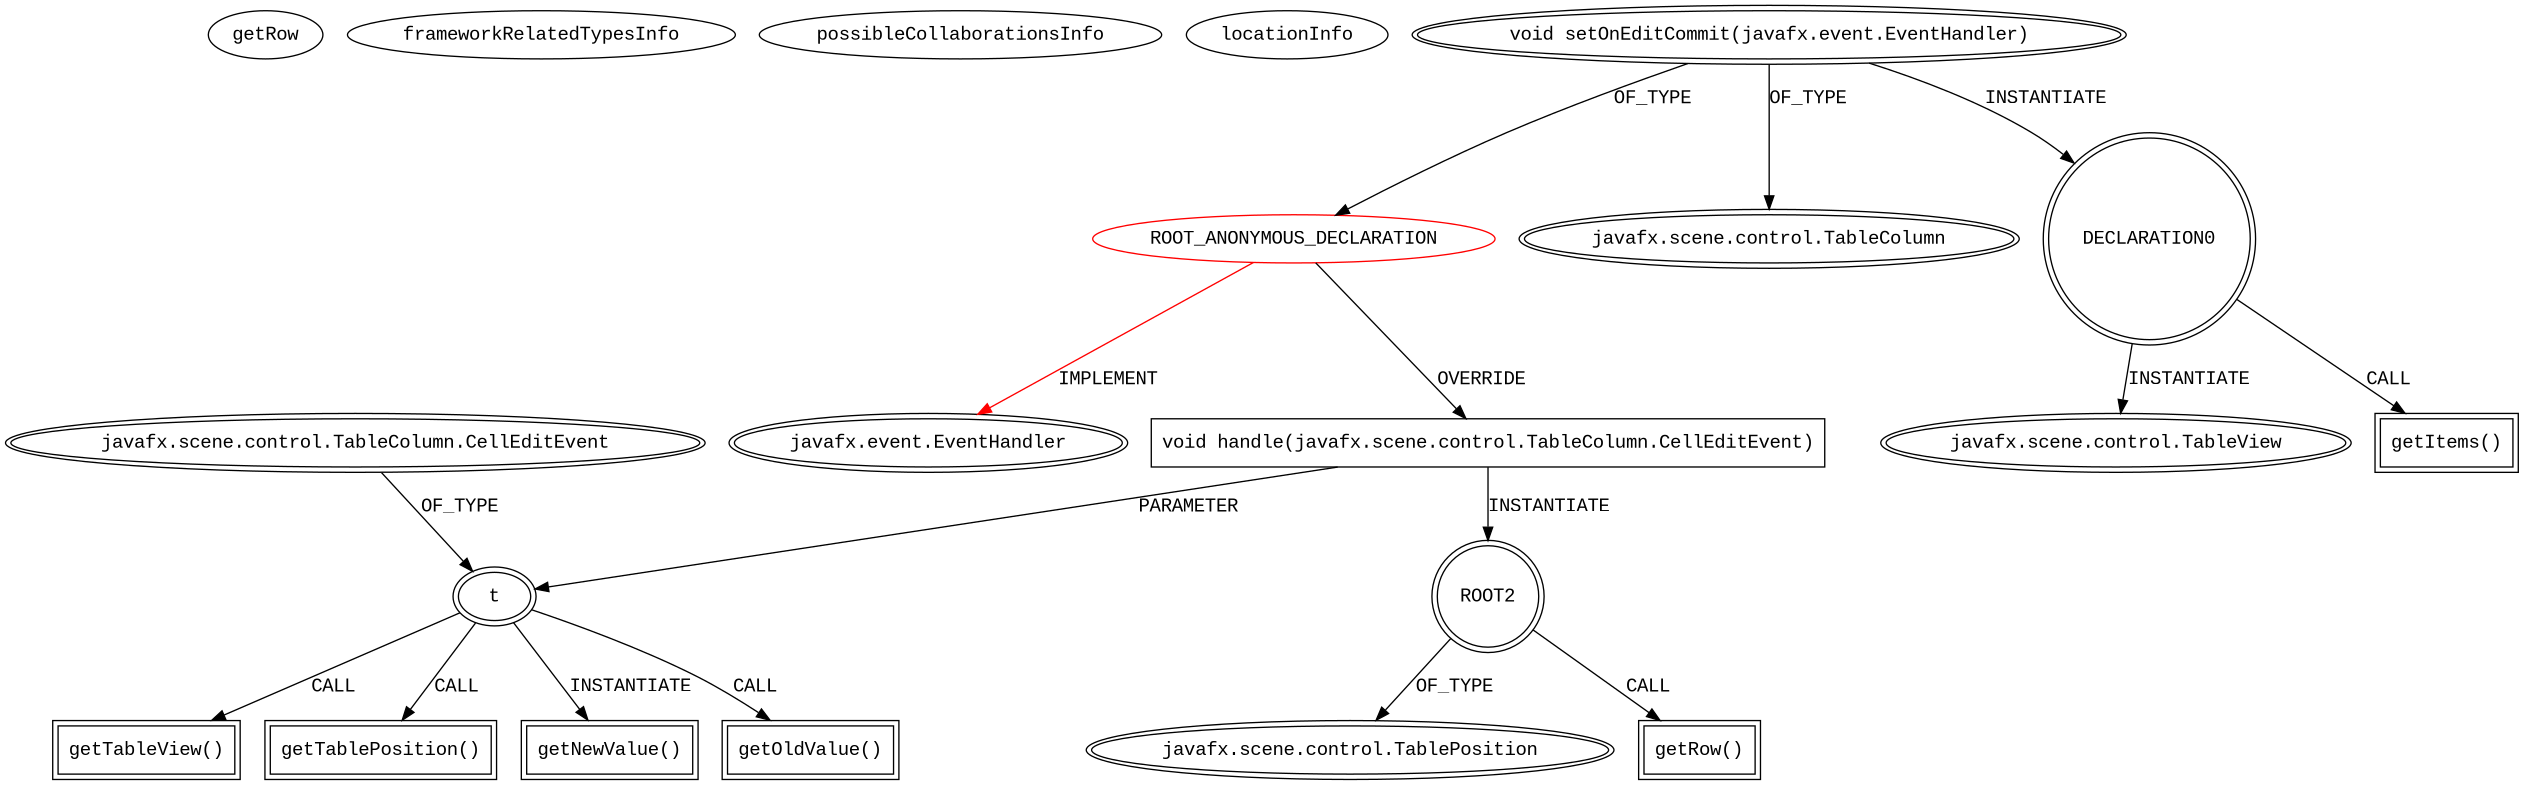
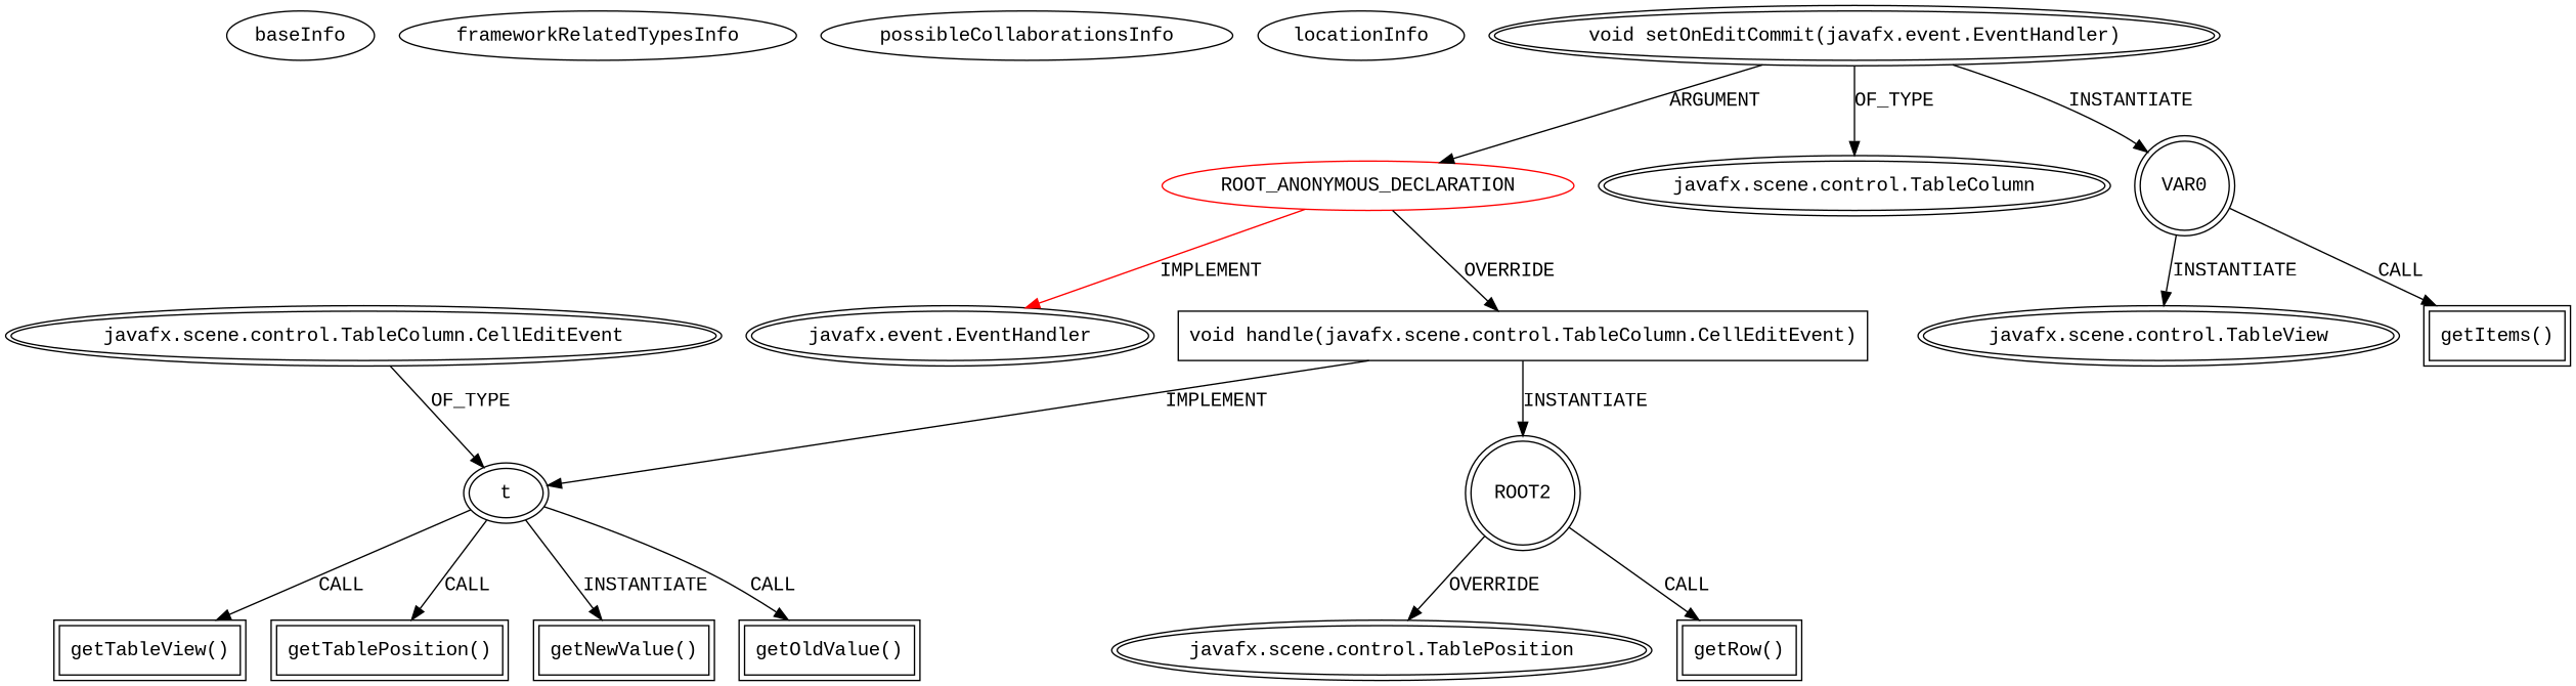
  digraph {
    fontname="Liberation Mono"
    node [fontname="Liberation Mono" isFrameworkType=true vertexType=INSIDE_CALL peripheries=2]
    edge [fontname="Liberation Mono"]
-   baseInfo [category=extension_graph graphId=709 isAnonymous=true possibleRelation=false label=getRow isFrameworkType="" vertexType="" peripheries=""]
+   baseInfo [category=extension_graph graphId=709 isAnonymous=true possibleRelation=false isFrameworkType="" vertexType="" peripheries=""]
    frameworkRelatedTypesInfo [0="javafx.event.EventHandler" isFrameworkType="" vertexType="" peripheries=""]
    possibleCollaborationsInfo [isFrameworkType="" vertexType="" peripheries=""]
    locationInfo [contextSignature="javafx.scene.control.TableView createTable()" filePath="/JoshRobertson-BFSim/BFSim-master/src/actor/Actor.java" graphId=709 projectName="JoshRobertson-BFSim" isFrameworkType="" vertexType="" peripheries=""]
    n5 [color=red isFrameworkType=false label=ROOT_ANONYMOUS_DECLARATION vertexType=ROOT_ANONYMOUS_DECLARATION peripheries=""]
    n6 [label="javafx.event.EventHandler" vertexType=FRAMEWORK_INTERFACE_TYPE]
    n7 [isFrameworkType=false label="void handle(javafx.scene.control.TableColumn.CellEditEvent)" shape=box vertexType=OVERRIDING_METHOD_DECLARATION peripheries=""]
    n8 [label=t vertexType=PARAMETER_DECLARATION]
    n9 [label=ROOT2 shape=circle vertexType=VARIABLE_EXPRESION]
    n10 [label="void setOnEditCommit(javafx.event.EventHandler)" vertexType=OUTSIDE_CALL]
    n11 [label="javafx.scene.control.TableColumn" vertexType=FRAMEWORK_CLASS_TYPE]
-   n12 [label=DECLARATION0 shape=circle vertexType=VARIABLE_EXPRESION]
+   n12 [label=VAR0 shape=circle vertexType=VARIABLE_EXPRESION]
    n13 [label="getTableView()" shape=box]
    n14 [label="getTablePosition()" shape=box]
    n15 [label="getNewValue()" shape=box]
    n16 [label="getOldValue()" shape=box]
    n17 [label="javafx.scene.control.TableView" vertexType=FRAMEWORK_CLASS_TYPE]
    n18 [label="getItems()" shape=box]
    n19 [label="javafx.scene.control.TablePosition" vertexType=FRAMEWORK_CLASS_TYPE]
    n20 [label="getRow()" shape=box]
    n21 [label="javafx.scene.control.TableColumn.CellEditEvent" vertexType=FRAMEWORK_CLASS_TYPE]
    n5 -> n6 [color=red label=IMPLEMENT]
    n5 -> n7 [label=OVERRIDE]
-   n7 -> n8 [label=PARAMETER]
+   n7 -> n8 [label=IMPLEMENT]
    n7 -> n9 [label=INSTANTIATE]
    n8 -> n13 [label=CALL]
    n8 -> n14 [label=CALL]
    n8 -> n15 [label=INSTANTIATE]
    n8 -> n16 [label=CALL]
-   n9 -> n19 [label=OF_TYPE]
+   n9 -> n19 [label=OVERRIDE]
    n9 -> n20 [label=CALL]
-   n10 -> n5 [label=OF_TYPE]
+   n10 -> n5 [label=ARGUMENT]
    n10 -> n11 [label=OF_TYPE]
    n10 -> n12 [label=INSTANTIATE]
    n12 -> n17 [label=INSTANTIATE]
    n12 -> n18 [label=CALL]
    n21 -> n8 [label=OF_TYPE]
  }
